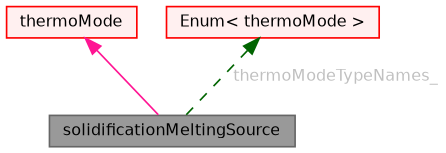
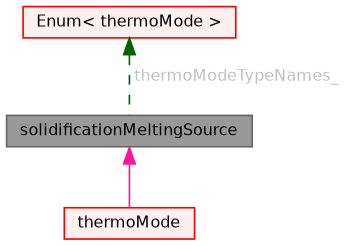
  digraph {
    fontname="DejaVu Sans"
    node [color=red fillcolor="#FFF0F0" fontname="DejaVu Sans" fontsize=10 shape=box style=filled]
    edge [dir=back fontname="DejaVu Sans" fontsize=10 labelfontname=Helvetica labelfontsize=10]
    n1 [color=gray40 fillcolor=grey60 fontcolor=black height=0.2 label=solidificationMeltingSource width=0.4]
    n2 [height=0.2 label=thermoMode width=0.4]
    n3 [height=0.2 label="Enum\< thermoMode \>" width=0.4]
-   n2 -> n1 [color=deeppink style=solid]
+   n1 -> n2 [color=deeppink style=solid]
    n3 -> n1 [color=darkgreen fontcolor=grey label=" thermoModeTypeNames_" style=dashed]
  }
